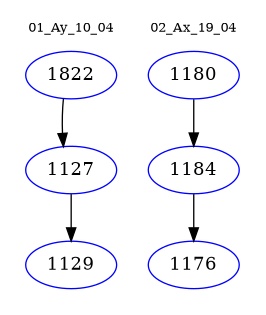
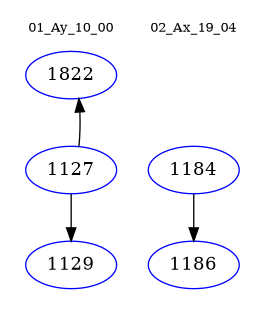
  digraph {
    node [color=blue]
    edge [color=black]
    n1 [label=1822]
    n2 [label=1127]
    n3 [label=1129]
-   n4 [label=1180]
    n5 [label=1184]
-   n6 [label=1176]
+   n6 [label=1186]
    subgraph cluster_1 {
      color=white
      fontsize=10
-     label="01_Ay_10_04"
+     label="01_Ay_10_00"
      n1
      n2
      n3
    }
    subgraph cluster_2 {
      color=white
      fontsize=10
      label="02_Ax_19_04"
-     n4
      n5
      n6
    }
-   n1 -> n2
+   n2 -> n1
    n2 -> n3
-   n4 -> n5
    n5 -> n6
  }
